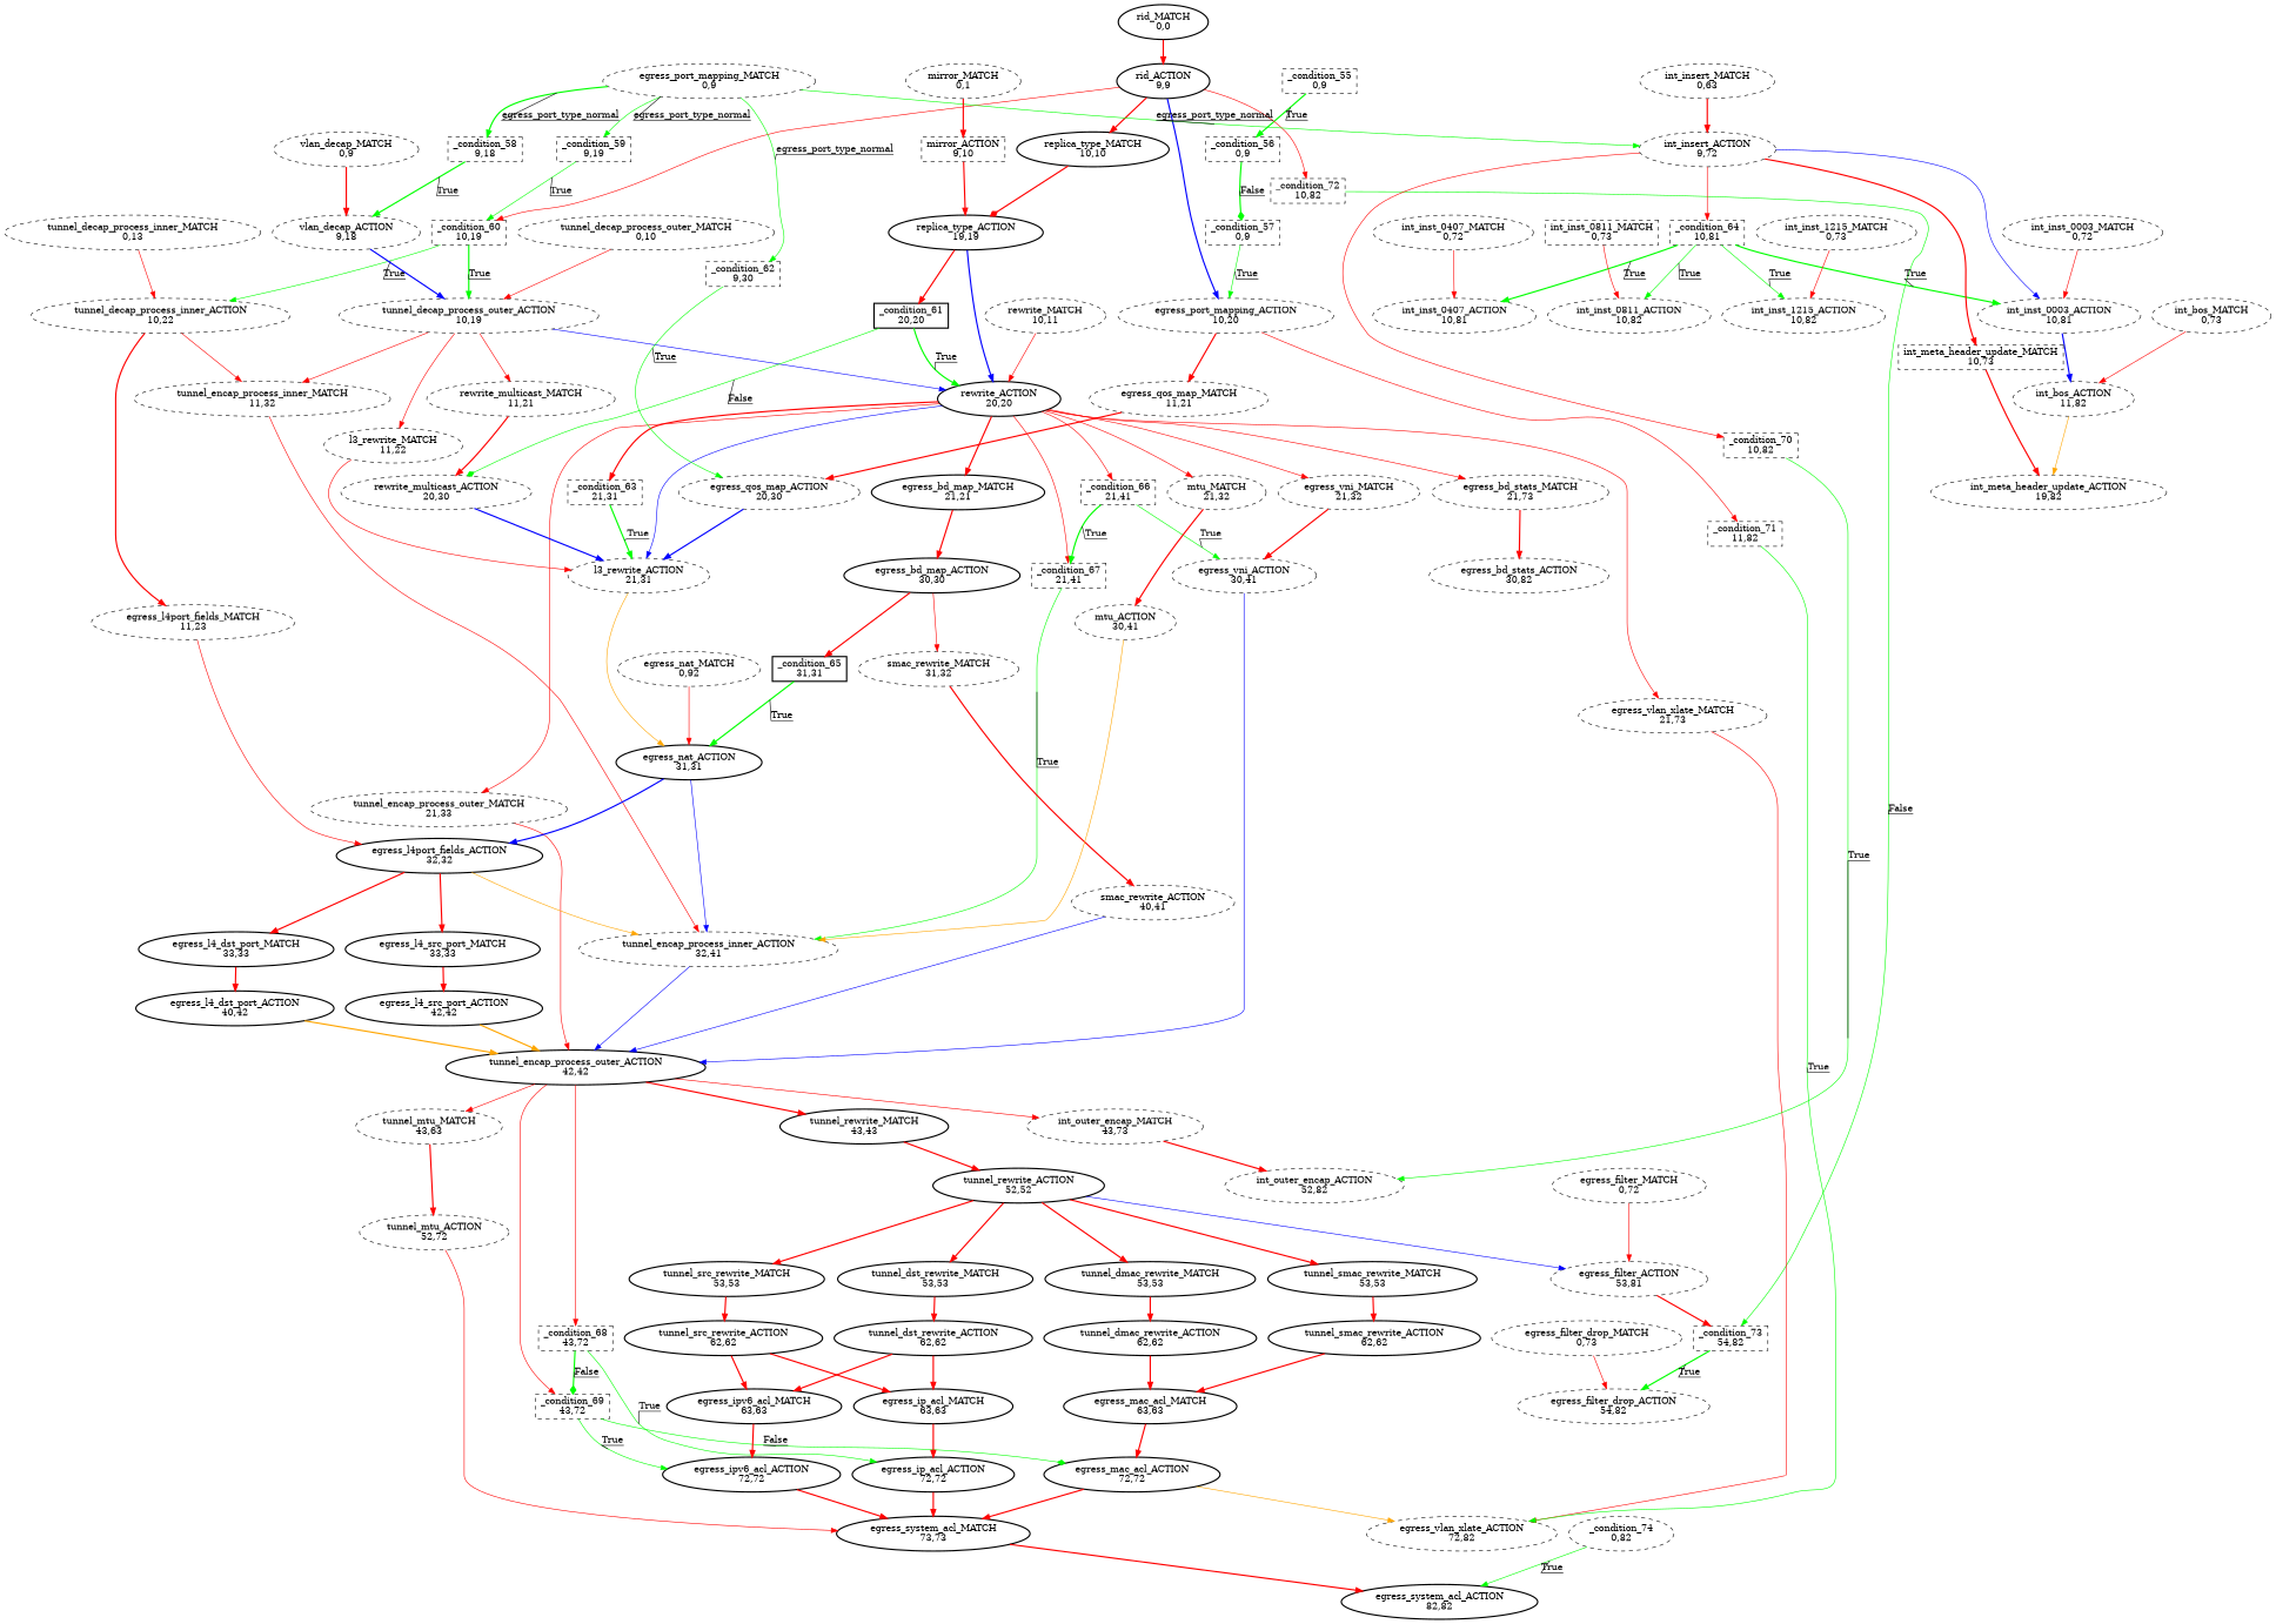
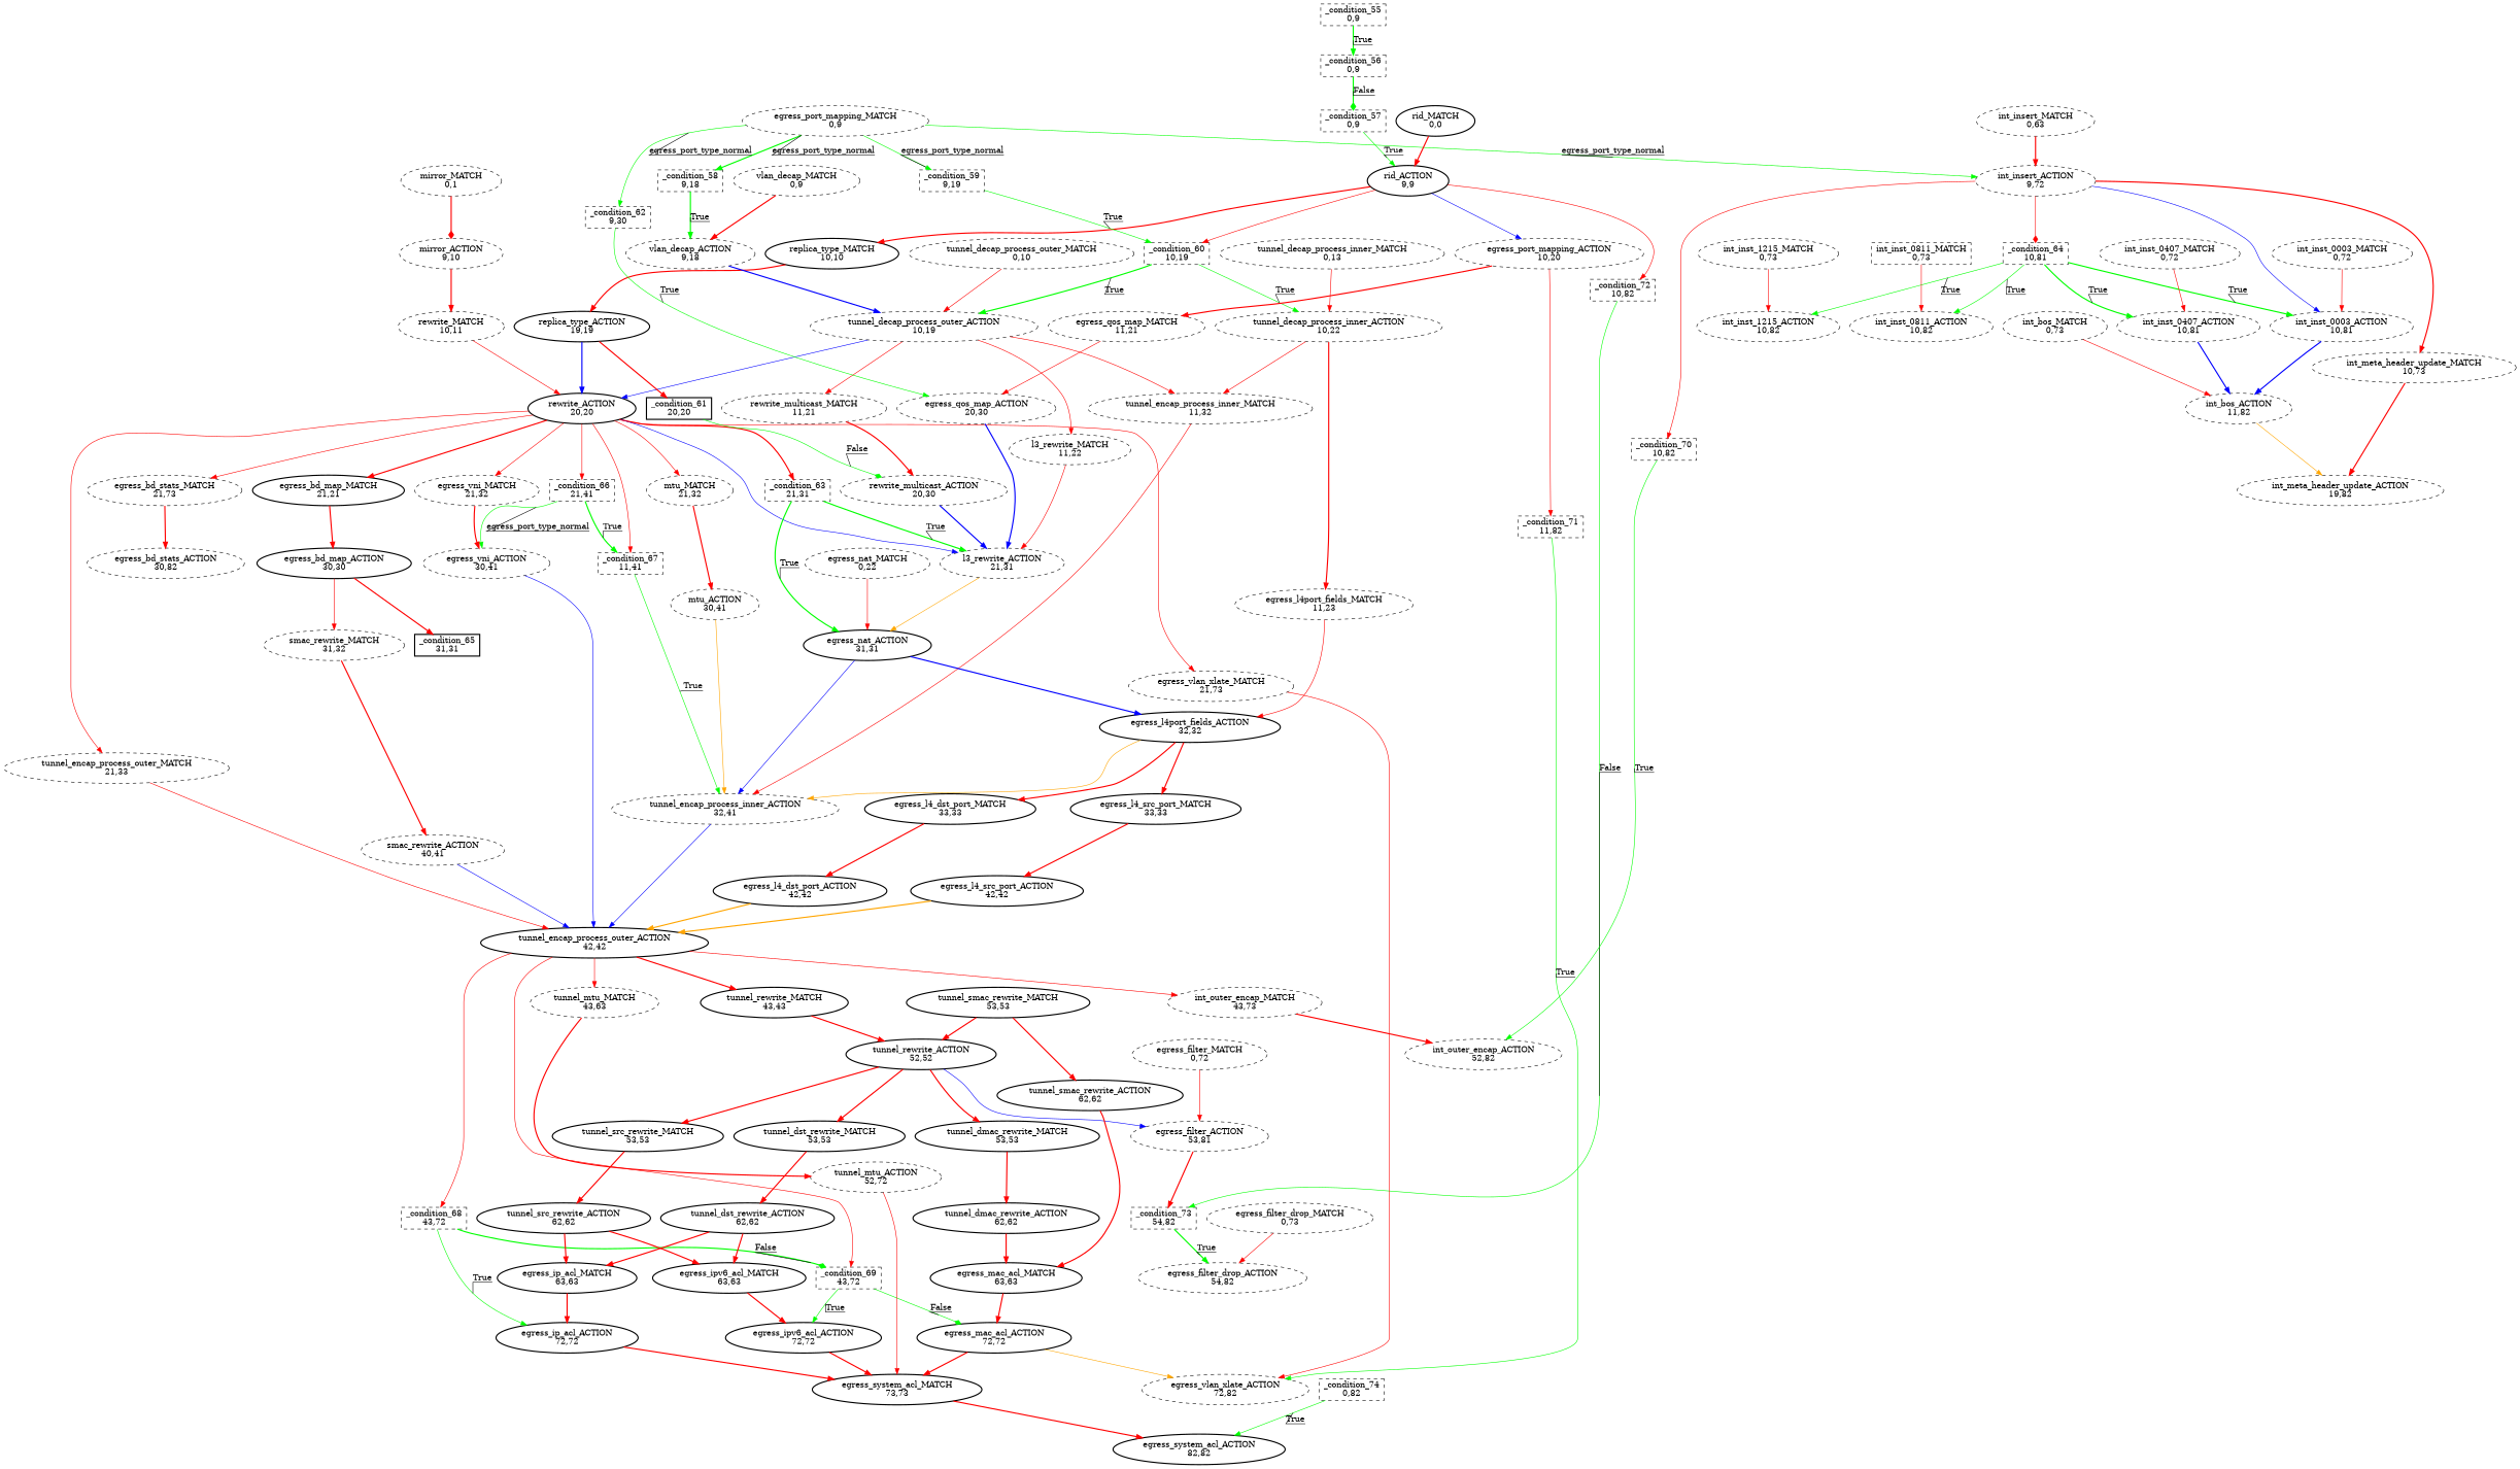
  digraph {
    node [style=dashed]
    edge [color=red style=bold]
    n1 [label="_condition_55\n0,9" shape=box]
    n2 [label="_condition_56\n0,9" shape=box]
    n3 [label="_condition_57\n0,9" shape=box]
    n4 [label="rid_ACTION\n9,9" style=bold]
    n5 [label="_condition_60\n10,19" shape=box]
    n6 [label="_condition_72\n10,82" shape=box]
    n7 [label="egress_port_mapping_ACTION\n10,20"]
    n8 [label="replica_type_MATCH\n10,10" style=bold]
    n9 [label="_condition_58\n9,18" shape=box]
    n10 [label="vlan_decap_ACTION\n9,18"]
    n11 [label="tunnel_decap_process_outer_ACTION\n10,19"]
    n12 [label="_condition_59\n9,19" shape=box]
    n13 [label="tunnel_decap_process_inner_ACTION\n10,22"]
    n14 [label="egress_l4port_fields_MATCH\n11,23"]
    n15 [label="tunnel_encap_process_inner_MATCH\n11,32"]
    n16 [label="rewrite_ACTION\n20,20" style=bold]
    n17 [label="l3_rewrite_MATCH\n11,22"]
    n18 [label="rewrite_multicast_MATCH\n11,21"]
    n19 [label="_condition_61\n20,20" shape=box style=bold]
    n20 [label="rewrite_multicast_ACTION\n20,30"]
    n21 [label="_condition_63\n21,31" shape=box]
    n22 [label="l3_rewrite_ACTION\n21,31"]
    n23 [label="_condition_66\n21,41" shape=box]
-   n24 [label="_condition_67\n21,41" shape=box]
+   n24 [label="_condition_67\n11,41" shape=box]
    n25 [label="egress_bd_map_MATCH\n21,21" style=bold]
    n26 [label="egress_bd_stats_MATCH\n21,73"]
    n27 [label="egress_vlan_xlate_MATCH\n21,73"]
    n28 [label="egress_vni_MATCH\n21,32"]
    n29 [label="mtu_MATCH\n21,32"]
    n30 [label="tunnel_encap_process_outer_MATCH\n21,33"]
    n31 [label="_condition_62\n9,30" shape=box]
    n32 [label="egress_qos_map_ACTION\n20,30"]
    n33 [label="egress_nat_ACTION\n31,31" style=bold]
    n34 [label="_condition_64\n10,81" shape=box]
    n35 [label="int_inst_0003_ACTION\n10,81"]
    n36 [label="int_inst_0407_ACTION\n10,81"]
    n37 [label="int_inst_0811_ACTION\n10,82"]
    n38 [label="int_inst_1215_ACTION\n10,82"]
    n39 [label="int_bos_ACTION\n11,82"]
    n40 [label="_condition_65\n31,31" shape=box style=bold]
    n41 [label="tunnel_encap_process_inner_ACTION\n32,41"]
    n42 [label="egress_l4port_fields_ACTION\n32,32" style=bold]
    n43 [label="egress_vni_ACTION\n30,41"]
    n44 [label="tunnel_encap_process_outer_ACTION\n42,42" style=bold]
    n45 [label="_condition_68\n43,72" shape=box]
    n46 [label="_condition_69\n43,72" shape=box]
    n47 [label="egress_ip_acl_ACTION\n72,72" style=bold]
    n48 [label="egress_ipv6_acl_ACTION\n72,72" style=bold]
    n49 [label="egress_mac_acl_ACTION\n72,72" style=bold]
    n50 [label="egress_system_acl_MATCH\n73,73" style=bold]
    n51 [label="egress_vlan_xlate_ACTION\n72,82"]
    n52 [label="_condition_70\n10,82" shape=box]
    n53 [label="int_outer_encap_ACTION\n52,82"]
    n54 [label="_condition_71\n11,82" shape=box]
    n55 [label="_condition_73\n54,82" shape=box]
    n56 [label="egress_filter_drop_ACTION\n54,82"]
-   n57 [label="_condition_74\n0,82" shape=ellipse]
+   n57 [label="_condition_74\n0,82" shape=box]
    n58 [label="egress_system_acl_ACTION\n82,82" style=bold]
    n59 [label="egress_bd_map_ACTION\n30,30" style=bold]
    n60 [label="smac_rewrite_MATCH\n31,32"]
    n61 [label="smac_rewrite_ACTION\n40,41"]
    n62 [label="egress_bd_stats_ACTION\n30,82"]
    n63 [label="egress_filter_ACTION\n53,81"]
    n64 [label="egress_filter_MATCH\n0,72"]
    n65 [label="egress_filter_drop_MATCH\n0,73"]
    n66 [label="egress_ip_acl_MATCH\n63,63" style=bold]
    n67 [label="egress_ipv6_acl_MATCH\n63,63" style=bold]
-   n68 [label="egress_l4_dst_port_ACTION\n40,42" style=bold]
+   n68 [label="egress_l4_dst_port_ACTION\n42,42" style=bold]
    n69 [label="int_outer_encap_MATCH\n43,73"]
    n70 [label="tunnel_mtu_MATCH\n43,63"]
    n71 [label="tunnel_rewrite_MATCH\n43,43" style=bold]
    n72 [label="egress_l4_dst_port_MATCH\n33,33" style=bold]
    n73 [label="egress_l4_src_port_ACTION\n42,42" style=bold]
    n74 [label="egress_l4_src_port_MATCH\n33,33" style=bold]
    n75 [label="egress_mac_acl_MATCH\n63,63" style=bold]
-   n76 [label="egress_nat_MATCH\n0,92"]
+   n76 [label="egress_nat_MATCH\n0,22"]
    n77 [label="egress_qos_map_MATCH\n11,21"]
    n78 [label="egress_port_mapping_MATCH\n0,9"]
    n79 [label="int_insert_ACTION\n9,72"]
-   n80 [label="int_meta_header_update_MATCH\n10,73" shape=box]
+   n80 [label="int_meta_header_update_MATCH\n10,73"]
    n81 [label="int_meta_header_update_ACTION\n19,82"]
    n82 [label="int_bos_MATCH\n0,73"]
    n83 [label="int_insert_MATCH\n0,63"]
    n84 [label="int_inst_0003_MATCH\n0,72"]
    n85 [label="int_inst_0407_MATCH\n0,72"]
    n86 [label="int_inst_0811_MATCH\n0,73" shape=box]
    n87 [label="int_inst_1215_MATCH\n0,73"]
-   n88 [label="mirror_ACTION\n9,10" shape=box]
+   n88 [label="mirror_ACTION\n9,10"]
    n89 [label="rewrite_MATCH\n10,11"]
    n90 [label="mirror_MATCH\n0,1"]
    n91 [label="mtu_ACTION\n30,41"]
    n92 [label="replica_type_ACTION\n19,19" style=bold]
    n93 [label="rid_MATCH\n0,0" style=bold]
    n94 [label="tunnel_decap_process_inner_MATCH\n0,13"]
    n95 [label="tunnel_decap_process_outer_MATCH\n0,10"]
    n96 [label="tunnel_dmac_rewrite_ACTION\n62,62" style=bold]
    n97 [label="tunnel_dmac_rewrite_MATCH\n53,53" style=bold]
    n98 [label="tunnel_dst_rewrite_ACTION\n62,62" style=bold]
    n99 [label="tunnel_dst_rewrite_MATCH\n53,53" style=bold]
    n100 [label="tunnel_mtu_ACTION\n52,72"]
    n101 [label="tunnel_rewrite_ACTION\n52,52" style=bold]
    n102 [label="tunnel_smac_rewrite_MATCH\n53,53" style=bold]
    n103 [label="tunnel_src_rewrite_MATCH\n53,53" style=bold]
    n104 [label="tunnel_smac_rewrite_ACTION\n62,62" style=bold]
    n105 [label="tunnel_src_rewrite_ACTION\n62,62" style=bold]
    n106 [label="vlan_decap_MATCH\n0,9"]
    n1 -> n2 [color=green decorate=true label=True]
    n2 -> n3 [arrowhead=diamond color=green decorate=true label=False]
-   n3 -> n7 [color=green decorate=true label=True style=""]
+   n3 -> n4 [color=green decorate=true label=True style=""]
    n4 -> n5 [style=""]
    n4 -> n6 [style=""]
-   n4 -> n7 [color=blue]
+   n4 -> n7 [color=blue style=""]
    n4 -> n8
    n5 -> n11 [color=green decorate=true label=True]
    n5 -> n13 [color=green decorate=true label=True style=""]
    n6 -> n55 [color=green decorate=true label=False style=""]
    n7 -> n54 [style=""]
    n7 -> n77
-   n8 -> n92 [arrowhead=diamond]
+   n8 -> n92
    n9 -> n10 [color=green decorate=true label=True]
    n10 -> n11 [color=blue]
    n11 -> n15 [style=""]
    n11 -> n16 [color=blue style=""]
    n11 -> n17 [style=""]
    n11 -> n18 [style=""]
    n12 -> n5 [color=green decorate=true label=True style=""]
    n13 -> n14
    n13 -> n15 [style=""]
    n14 -> n42 [style=""]
    n15 -> n41 [style=""]
    n16 -> n21
    n16 -> n22 [color=blue style=""]
    n16 -> n23 [style=""]
    n16 -> n24 [style=""]
    n16 -> n25
    n16 -> n26 [style=""]
    n16 -> n27 [style=""]
    n16 -> n28 [style=""]
    n16 -> n29 [style=""]
    n16 -> n30 [style=""]
    n17 -> n22 [style=""]
    n18 -> n20
-   n19 -> n16 [color=green decorate=true label=True]
    n19 -> n20 [arrowhead=diamond color=green decorate=true label=False style=""]
    n20 -> n22 [color=blue]
    n21 -> n22 [color=green decorate=true label=True]
    n22 -> n33 [color=orange style=""]
    n23 -> n24 [color=green decorate=true label=True]
-   n23 -> n43 [color=green decorate=true label=True style=""]
+   n23 -> n43 [color=green decorate=true label=egress_port_type_normal style=""]
    n24 -> n41 [color=green decorate=true label=True style=""]
    n25 -> n59
    n26 -> n62
    n27 -> n51 [style=""]
    n28 -> n43
    n29 -> n91
    n30 -> n44 [style=""]
    n31 -> n32 [color=green decorate=true label=True style=""]
    n32 -> n22 [color=blue]
    n33 -> n41 [color=blue style=""]
    n33 -> n42 [color=blue]
    n34 -> n35 [color=green decorate=true label=True]
    n34 -> n36 [color=green decorate=true label=True]
    n34 -> n37 [color=green decorate=true label=True style=""]
    n34 -> n38 [color=green decorate=true label=True style=""]
    n35 -> n39 [color=blue]
+   n36 -> n39 [color=blue]
    n39 -> n81 [color=orange style=""]
-   n40 -> n33 [color=green decorate=true label=True]
+   n21 -> n33 [color=green decorate=true label=True]
    n41 -> n44 [color=blue style=""]
    n42 -> n41 [color=orange style=""]
    n42 -> n72
    n42 -> n74
    n43 -> n44 [color=blue style=""]
    n44 -> n45 [style=""]
    n44 -> n46 [style=""]
    n44 -> n69 [style=""]
    n44 -> n70 [style=""]
    n44 -> n71
    n45 -> n46 [arrowhead=diamond color=green decorate=true label=False]
    n45 -> n47 [color=green decorate=true label=True style=""]
    n46 -> n48 [color=green decorate=true label=True style=""]
    n46 -> n49 [arrowhead=diamond color=green decorate=true label=False style=""]
    n47 -> n50
    n48 -> n50
    n49 -> n50
    n49 -> n51 [color=orange style=""]
    n50 -> n58
    n52 -> n53 [color=green decorate=true label=True style=""]
    n54 -> n51 [color=green decorate=true label=True style=""]
    n55 -> n56 [color=green decorate=true label=True]
    n57 -> n58 [color=green decorate=true label=True style=""]
    n59 -> n40
    n59 -> n60 [style=""]
    n60 -> n61
    n61 -> n44 [color=blue style=""]
    n63 -> n55
    n64 -> n63 [style=""]
    n65 -> n56 [style=""]
    n66 -> n47
    n67 -> n48
    n68 -> n44 [color=orange]
    n69 -> n53
    n70 -> n100
    n71 -> n101
    n72 -> n68
    n73 -> n44 [color=orange]
    n74 -> n73
    n75 -> n49
    n76 -> n33 [style=""]
-   n77 -> n32
+   n77 -> n32 [style=solid]
    n78 -> n9 [color=green decorate=true label=egress_port_type_normal]
    n78 -> n12 [color=green decorate=true label=egress_port_type_normal style=""]
    n78 -> n31 [color=green decorate=true label=egress_port_type_normal style=""]
    n78 -> n79 [color=green decorate=true label=egress_port_type_normal style=""]
-   n79 -> n34 [style=""]
+   n79 -> n34 [arrowhead=diamond style=""]
    n79 -> n35 [color=blue style=""]
    n79 -> n52 [style=""]
    n79 -> n80
    n80 -> n81
    n82 -> n39 [style=""]
    n83 -> n79
    n84 -> n35 [style=""]
    n85 -> n36 [style=""]
    n86 -> n37 [style=""]
    n87 -> n38 [style=""]
-   n88 -> n92
+   n88 -> n89
    n89 -> n16 [style=""]
-   n90 -> n88
+   n90 -> n88 [arrowhead=diamond]
    n91 -> n41 [color=orange style=""]
    n92 -> n16 [color=blue]
    n92 -> n19
    n93 -> n4
    n94 -> n13 [style=""]
    n95 -> n11 [style=""]
    n96 -> n75
    n97 -> n96
    n98 -> n66
    n98 -> n67
    n99 -> n98
    n100 -> n50 [style=""]
    n101 -> n63 [color=blue style=""]
    n101 -> n97
    n101 -> n99
-   n101 -> n102
+   n102 -> n101
    n101 -> n103
    n102 -> n104
    n103 -> n105
    n104 -> n75
    n105 -> n66
    n105 -> n67
    n106 -> n10
  }
